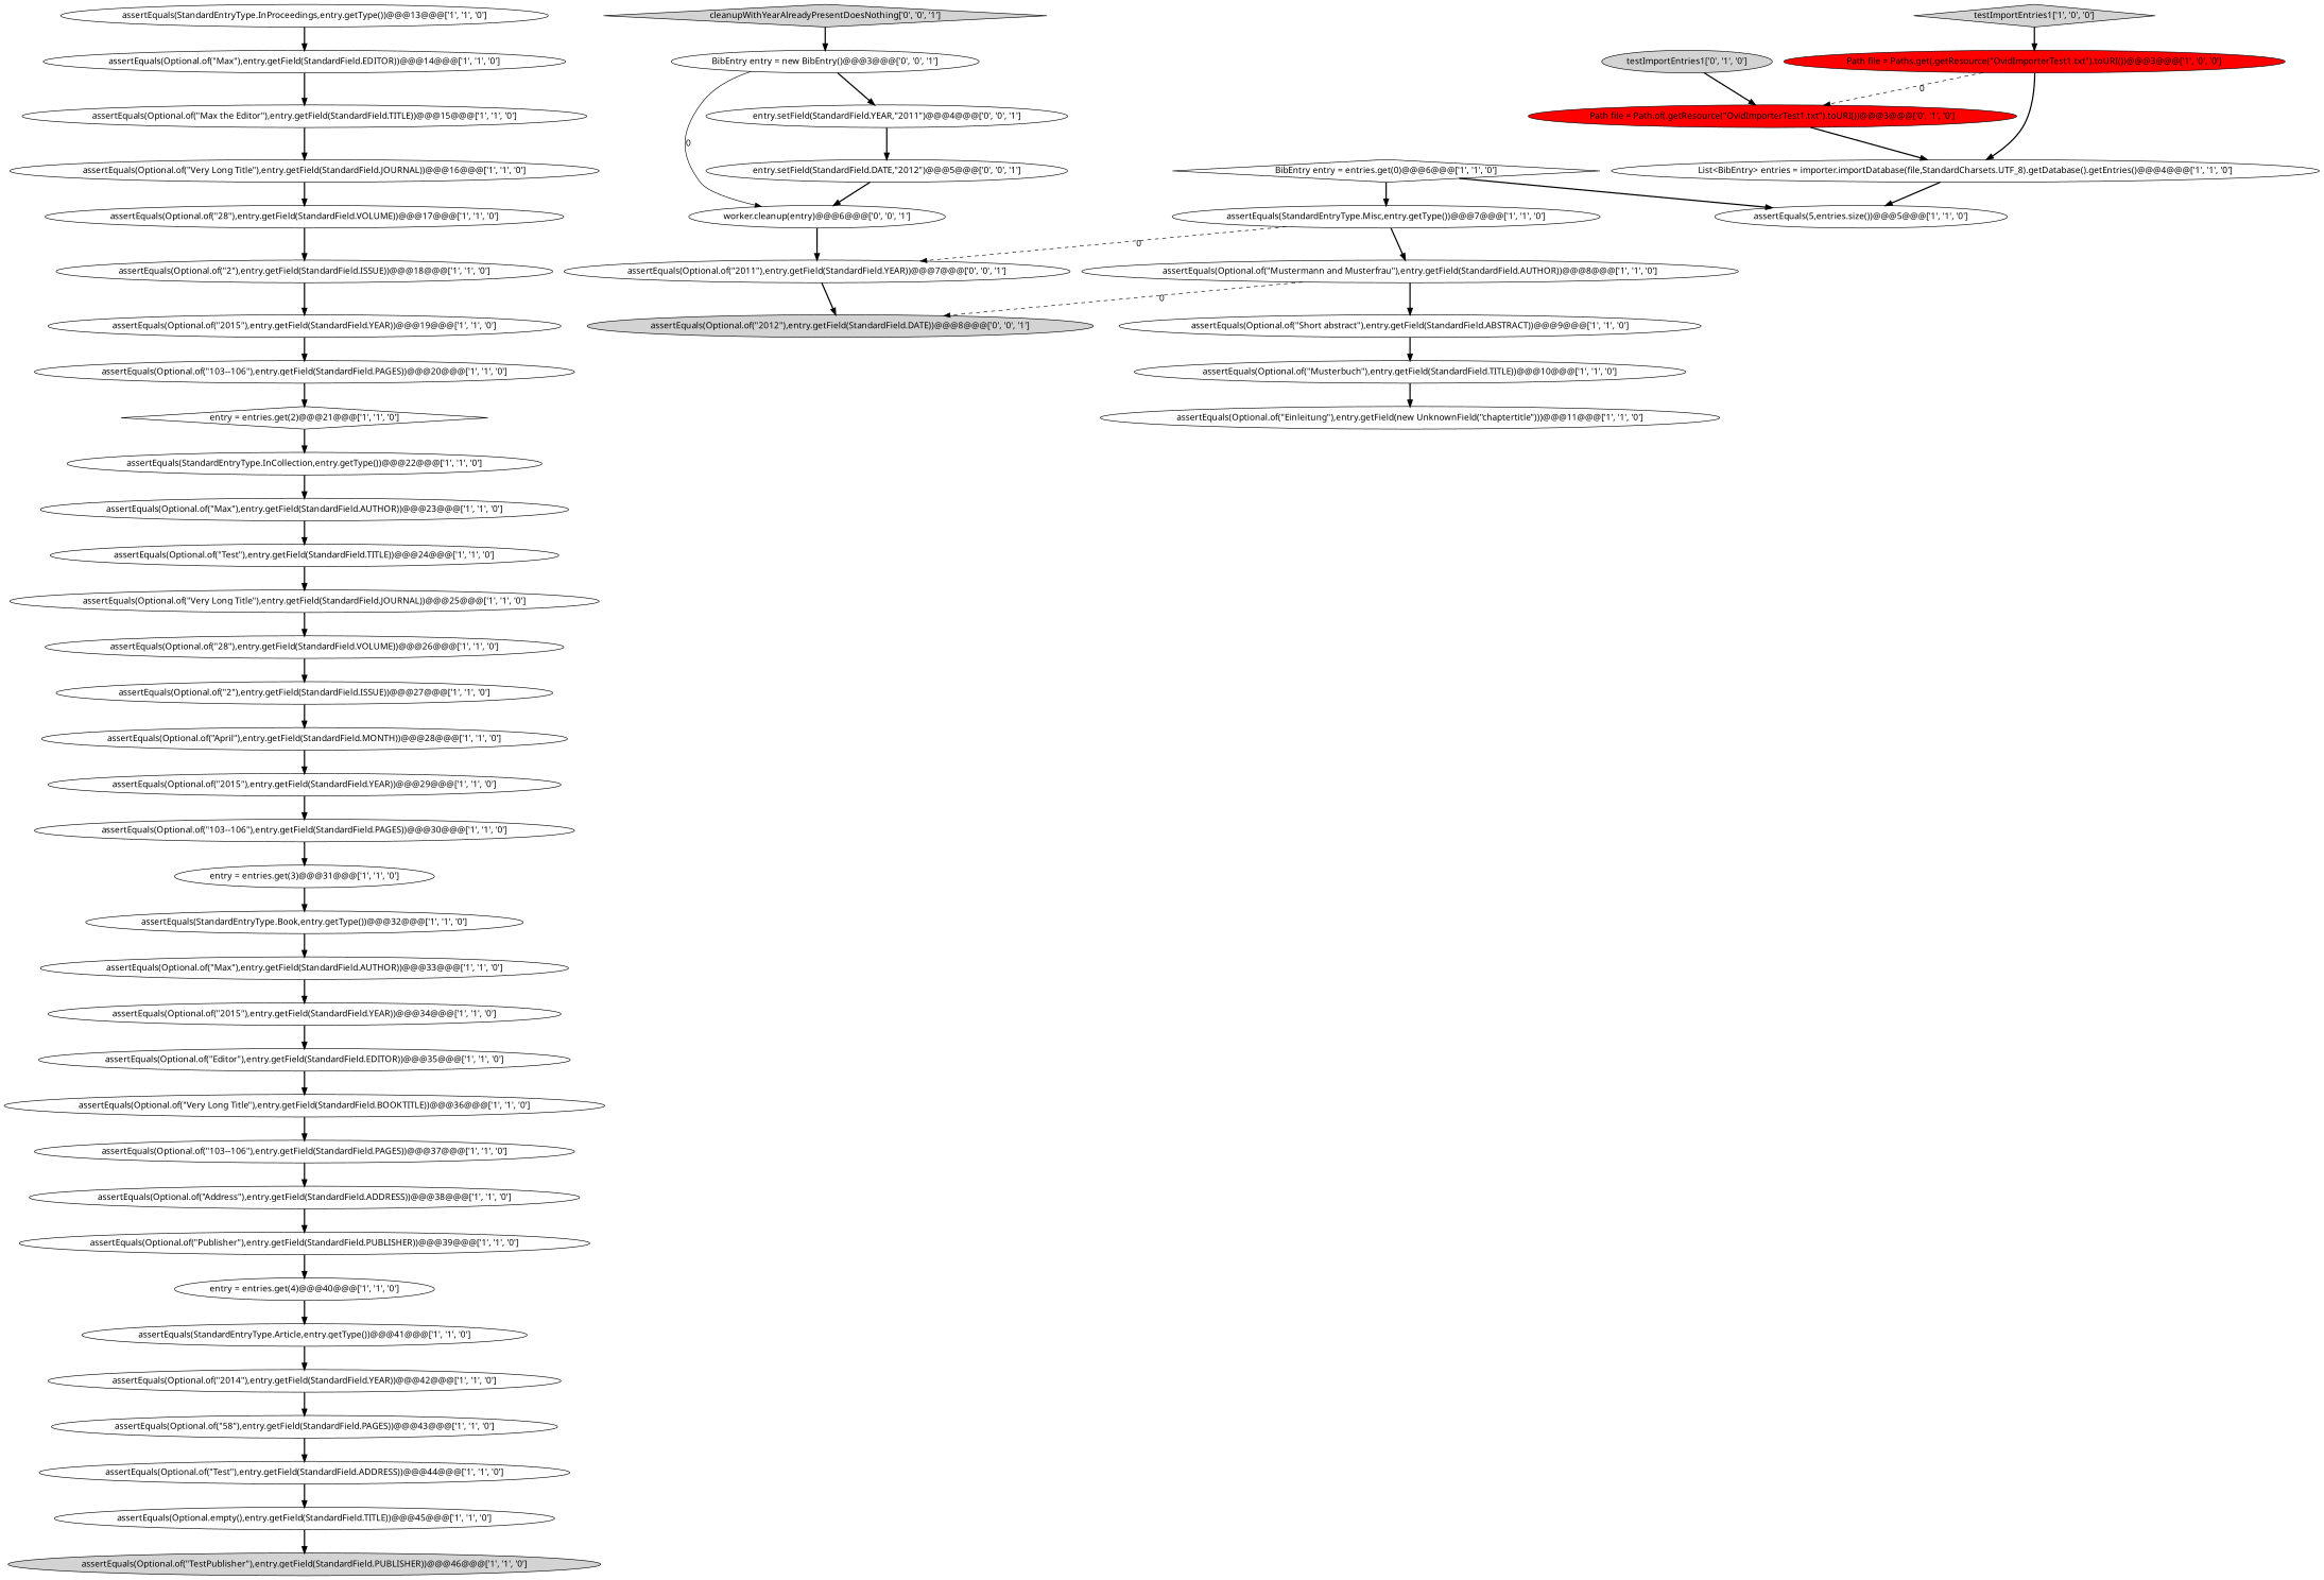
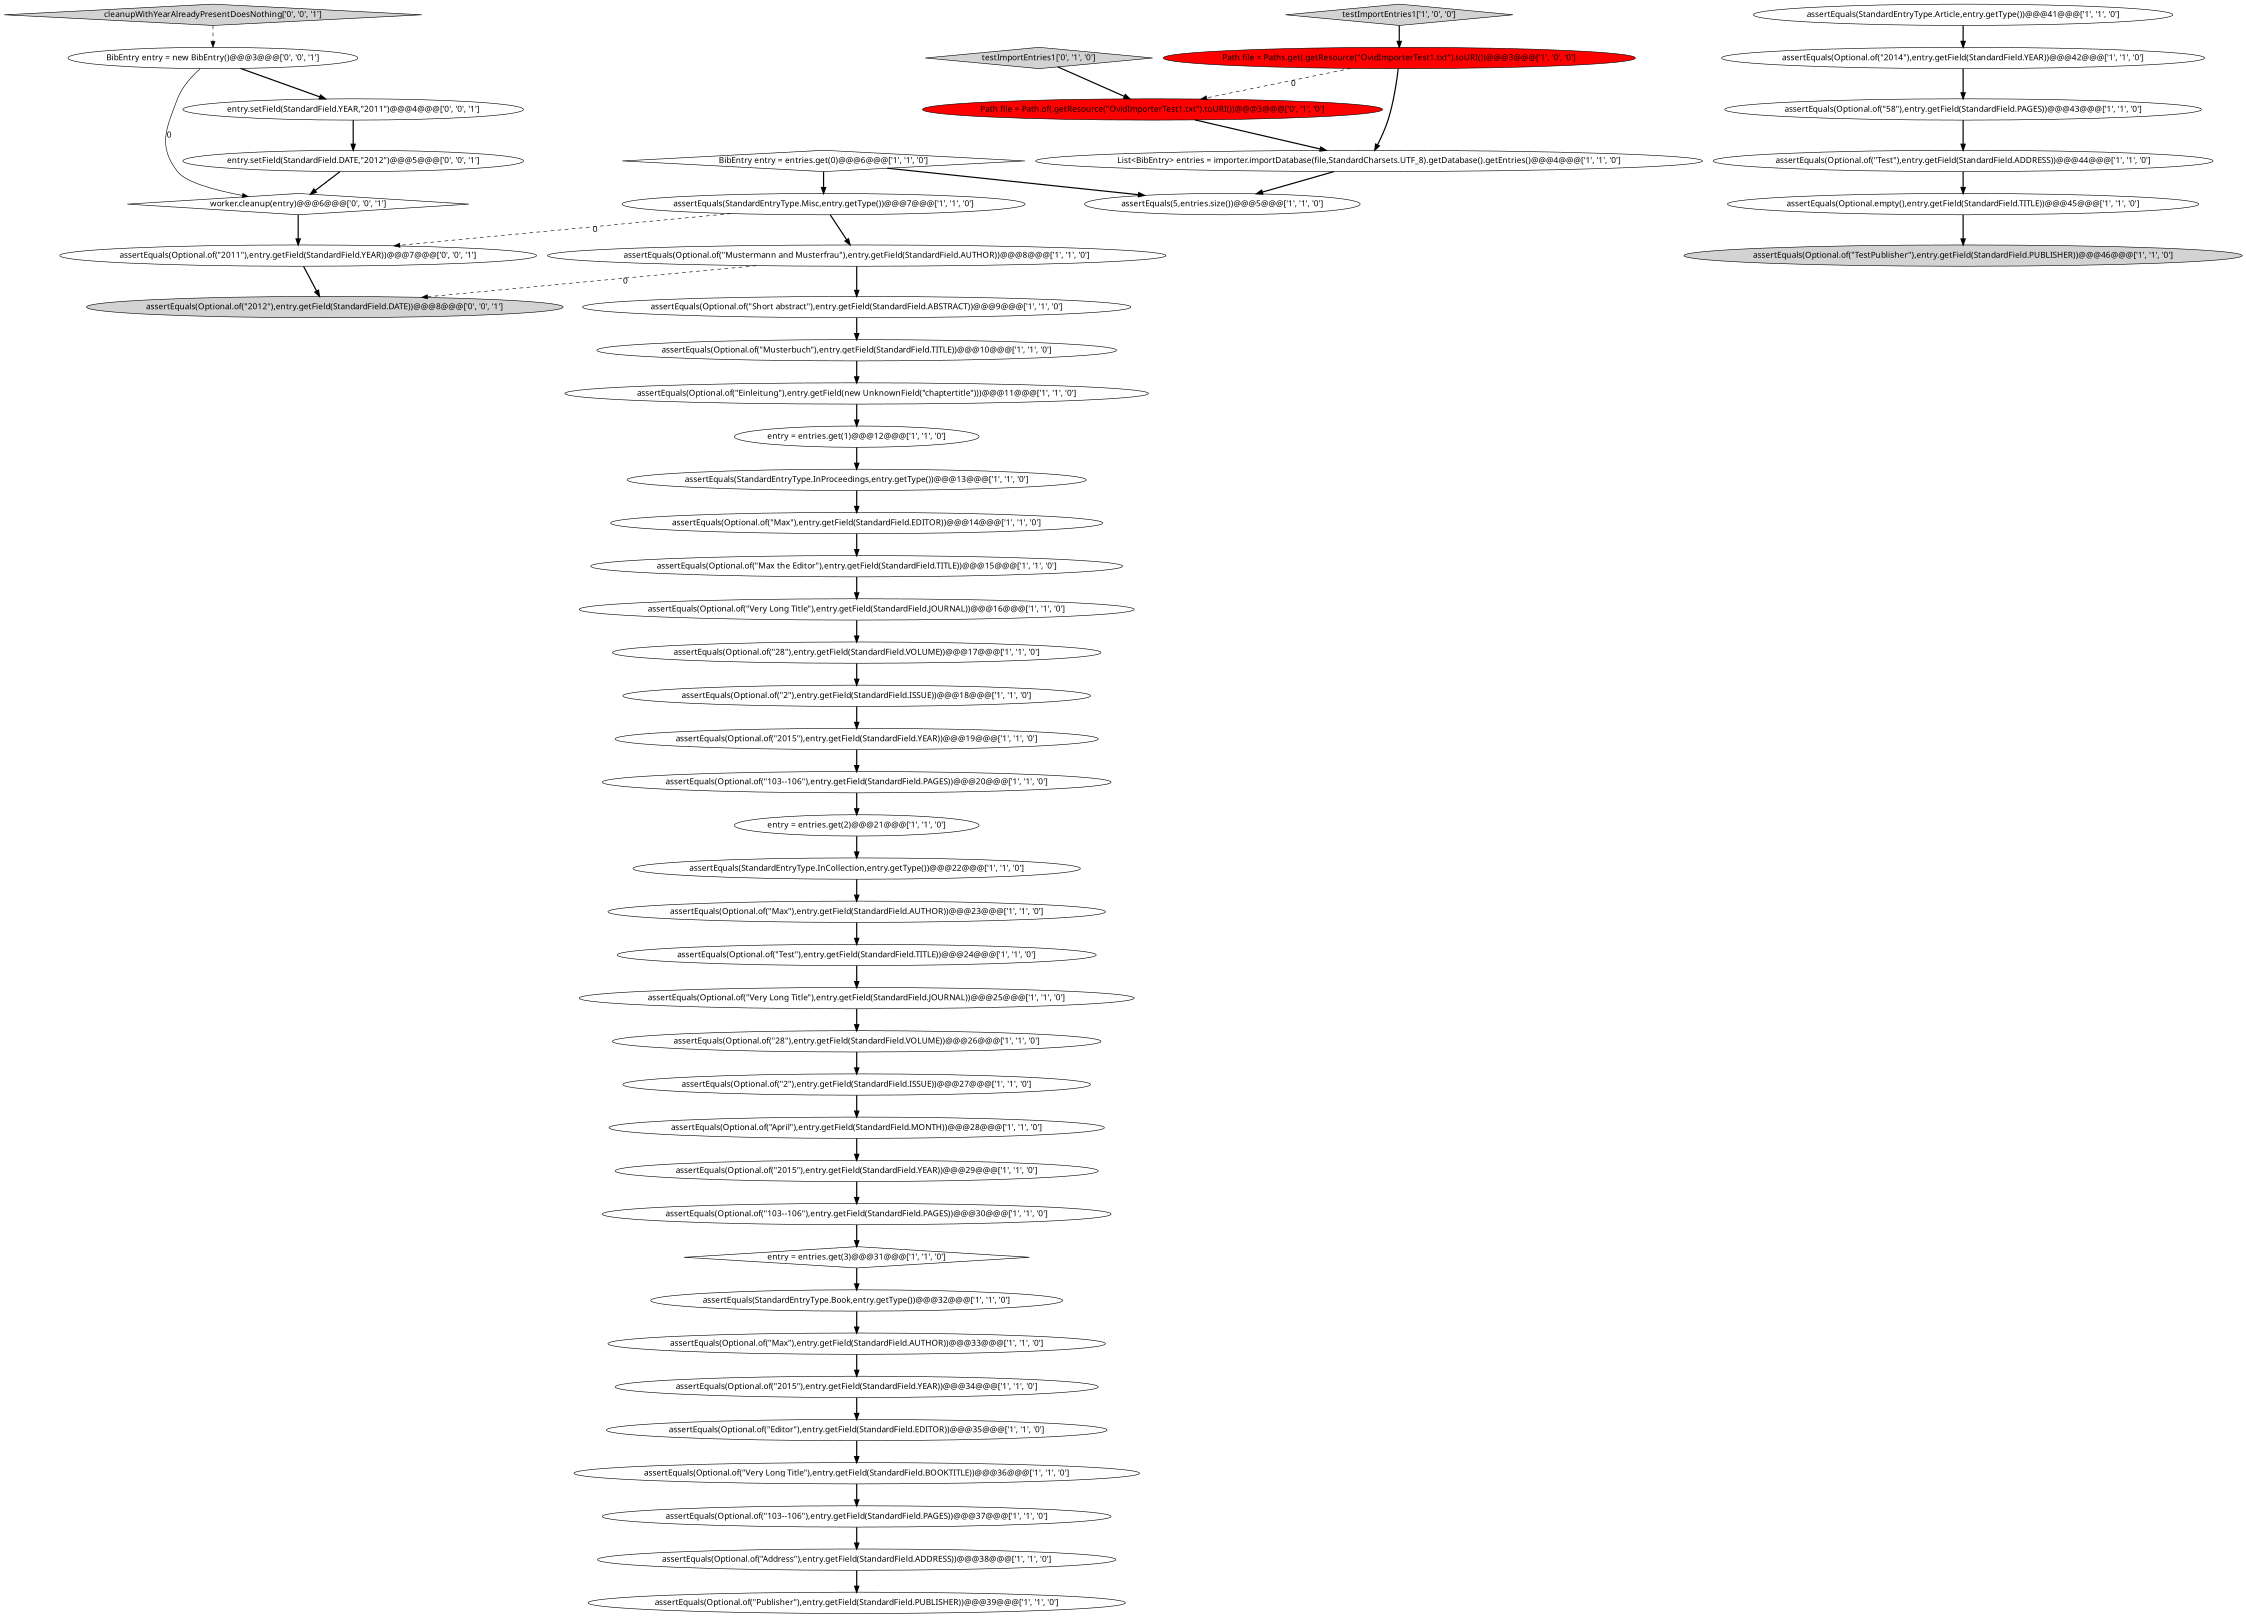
  digraph {
    fontname="Noto Sans"
    node [fillcolor=white fontname="Noto Sans" shape=ellipse style=filled]
    edge [fontname="Noto Sans" style=bold]
    n1 [label="assertEquals(Optional.of(\"Very Long Title\"),entry.getField(StandardField.JOURNAL))@@@25@@@['1', '1', '0']"]
    n2 [label="assertEquals(Optional.of(\"28\"),entry.getField(StandardField.VOLUME))@@@26@@@['1', '1', '0']"]
    n3 [label="assertEquals(Optional.of(\"2\"),entry.getField(StandardField.ISSUE))@@@27@@@['1', '1', '0']"]
    n4 [label="assertEquals(Optional.of(\"Musterbuch\"),entry.getField(StandardField.TITLE))@@@10@@@['1', '1', '0']"]
    n5 [label="assertEquals(Optional.of(\"Einleitung\"),entry.getField(new UnknownField(\"chaptertitle\")))@@@11@@@['1', '1', '0']"]
+   n6 [label="entry = entries.get(1)@@@12@@@['1', '1', '0']"]
    n7 [label="assertEquals(StandardEntryType.InProceedings,entry.getType())@@@13@@@['1', '1', '0']"]
    n8 [label="assertEquals(Optional.of(\"Short abstract\"),entry.getField(StandardField.ABSTRACT))@@@9@@@['1', '1', '0']"]
    n9 [label="assertEquals(Optional.of(\"Max\"),entry.getField(StandardField.AUTHOR))@@@23@@@['1', '1', '0']"]
    n10 [label="assertEquals(Optional.of(\"Test\"),entry.getField(StandardField.TITLE))@@@24@@@['1', '1', '0']"]
    n11 [label="assertEquals(Optional.of(\"58\"),entry.getField(StandardField.PAGES))@@@43@@@['1', '1', '0']"]
    n12 [label="assertEquals(Optional.of(\"Test\"),entry.getField(StandardField.ADDRESS))@@@44@@@['1', '1', '0']"]
    n13 [label="assertEquals(Optional.empty(),entry.getField(StandardField.TITLE))@@@45@@@['1', '1', '0']"]
    n14 [label="entry.setField(StandardField.YEAR,\"2011\")@@@4@@@['0', '0', '1']"]
    n15 [label="entry.setField(StandardField.DATE,\"2012\")@@@5@@@['0', '0', '1']"]
-   n16 [label="worker.cleanup(entry)@@@6@@@['0', '0', '1']"]
+   n16 [label="worker.cleanup(entry)@@@6@@@['0', '0', '1']" shape=diamond]
    n17 [fillcolor=lightgray label="cleanupWithYearAlreadyPresentDoesNothing['0', '0', '1']" shape=diamond]
    n18 [label="BibEntry entry = new BibEntry()@@@3@@@['0', '0', '1']"]
    n19 [label="assertEquals(Optional.of(\"Mustermann and Musterfrau\"),entry.getField(StandardField.AUTHOR))@@@8@@@['1', '1', '0']"]
    n20 [fillcolor=lightgray label="assertEquals(Optional.of(\"2012\"),entry.getField(StandardField.DATE))@@@8@@@['0', '0', '1']"]
    n21 [label="assertEquals(Optional.of(\"Max\"),entry.getField(StandardField.EDITOR))@@@14@@@['1', '1', '0']"]
    n22 [label="assertEquals(Optional.of(\"Max the Editor\"),entry.getField(StandardField.TITLE))@@@15@@@['1', '1', '0']"]
-   n23 [label="entry = entries.get(3)@@@31@@@['1', '1', '0']"]
+   n23 [label="entry = entries.get(3)@@@31@@@['1', '1', '0']" shape=diamond]
    n24 [label="assertEquals(StandardEntryType.Book,entry.getType())@@@32@@@['1', '1', '0']"]
    n25 [label="assertEquals(Optional.of(\"Max\"),entry.getField(StandardField.AUTHOR))@@@33@@@['1', '1', '0']"]
    n26 [label="assertEquals(Optional.of(\"Very Long Title\"),entry.getField(StandardField.JOURNAL))@@@16@@@['1', '1', '0']"]
    n27 [label="assertEquals(Optional.of(\"Address\"),entry.getField(StandardField.ADDRESS))@@@38@@@['1', '1', '0']"]
    n28 [label="assertEquals(Optional.of(\"Publisher\"),entry.getField(StandardField.PUBLISHER))@@@39@@@['1', '1', '0']"]
-   n29 [label="entry = entries.get(4)@@@40@@@['1', '1', '0']"]
    n30 [fillcolor=red label="Path file = Paths.get(.getResource(\"OvidImporterTest1.txt\").toURI())@@@3@@@['1', '0', '0']"]
    n31 [fillcolor=red label="Path file = Path.of(.getResource(\"OvidImporterTest1.txt\").toURI())@@@3@@@['0', '1', '0']"]
    n32 [label="List<BibEntry> entries = importer.importDatabase(file,StandardCharsets.UTF_8).getDatabase().getEntries()@@@4@@@['1', '1', '0']"]
    n33 [label="assertEquals(5,entries.size())@@@5@@@['1', '1', '0']"]
    n34 [label="assertEquals(Optional.of(\"2015\"),entry.getField(StandardField.YEAR))@@@29@@@['1', '1', '0']"]
    n35 [label="assertEquals(Optional.of(\"103--106\"),entry.getField(StandardField.PAGES))@@@30@@@['1', '1', '0']"]
-   n36 [fillcolor=lightgray label="testImportEntries1['0', '1', '0']"]
+   n36 [fillcolor=lightgray label="testImportEntries1['0', '1', '0']" shape=diamond]
    n37 [label="assertEquals(Optional.of(\"2011\"),entry.getField(StandardField.YEAR))@@@7@@@['0', '0', '1']"]
    n38 [label="assertEquals(Optional.of(\"Very Long Title\"),entry.getField(StandardField.BOOKTITLE))@@@36@@@['1', '1', '0']"]
    n39 [label="assertEquals(Optional.of(\"103--106\"),entry.getField(StandardField.PAGES))@@@37@@@['1', '1', '0']"]
    n40 [label="assertEquals(Optional.of(\"28\"),entry.getField(StandardField.VOLUME))@@@17@@@['1', '1', '0']"]
    n41 [label="assertEquals(Optional.of(\"2\"),entry.getField(StandardField.ISSUE))@@@18@@@['1', '1', '0']"]
    n42 [label="assertEquals(Optional.of(\"Editor\"),entry.getField(StandardField.EDITOR))@@@35@@@['1', '1', '0']"]
    n43 [label="assertEquals(StandardEntryType.Article,entry.getType())@@@41@@@['1', '1', '0']"]
    n44 [label="assertEquals(Optional.of(\"2014\"),entry.getField(StandardField.YEAR))@@@42@@@['1', '1', '0']"]
    n45 [fillcolor=lightgray label="assertEquals(Optional.of(\"TestPublisher\"),entry.getField(StandardField.PUBLISHER))@@@46@@@['1', '1', '0']"]
    n46 [label="assertEquals(Optional.of(\"2015\"),entry.getField(StandardField.YEAR))@@@19@@@['1', '1', '0']"]
    n47 [label="assertEquals(Optional.of(\"103--106\"),entry.getField(StandardField.PAGES))@@@20@@@['1', '1', '0']"]
-   n48 [label="entry = entries.get(2)@@@21@@@['1', '1', '0']" shape=diamond]
+   n48 [label="entry = entries.get(2)@@@21@@@['1', '1', '0']"]
    n49 [label="BibEntry entry = entries.get(0)@@@6@@@['1', '1', '0']" shape=diamond]
    n50 [label="assertEquals(StandardEntryType.Misc,entry.getType())@@@7@@@['1', '1', '0']"]
    n51 [label="assertEquals(StandardEntryType.InCollection,entry.getType())@@@22@@@['1', '1', '0']"]
    n52 [label="assertEquals(Optional.of(\"2015\"),entry.getField(StandardField.YEAR))@@@34@@@['1', '1', '0']"]
    n53 [label="assertEquals(Optional.of(\"April\"),entry.getField(StandardField.MONTH))@@@28@@@['1', '1', '0']"]
    n54 [fillcolor=lightgray label="testImportEntries1['1', '0', '0']" shape=diamond]
    n1 -> n2
    n2 -> n3
    n3 -> n53
    n4 -> n5
+   n5 -> n6
+   n6 -> n7
    n7 -> n21
    n8 -> n4
    n9 -> n10
    n10 -> n1
    n11 -> n12
    n12 -> n13
    n13 -> n45
    n14 -> n15
    n15 -> n16
    n16 -> n37
-   n17 -> n18
+   n17 -> n18 [style=dashed]
    n18 -> n14
    n18 -> n16 [label=0 style=solid]
    n19 -> n8
    n19 -> n20 [label=0 style=dashed]
    n21 -> n22
    n22 -> n26
    n23 -> n24
    n24 -> n25
    n25 -> n52
    n26 -> n40
    n27 -> n28
-   n28 -> n29
-   n29 -> n43
    n30 -> n31 [label=0 style=dashed]
    n30 -> n32
    n31 -> n32
    n32 -> n33
    n34 -> n35
    n35 -> n23
    n36 -> n31
    n37 -> n20
    n38 -> n39
    n39 -> n27
    n40 -> n41
    n41 -> n46
    n42 -> n38
    n43 -> n44
    n44 -> n11
    n46 -> n47
    n47 -> n48
    n48 -> n51
    n49 -> n33
    n49 -> n50
    n50 -> n19
    n50 -> n37 [label=0 style=dashed]
    n51 -> n9
    n52 -> n42
    n53 -> n34
    n54 -> n30
  }
